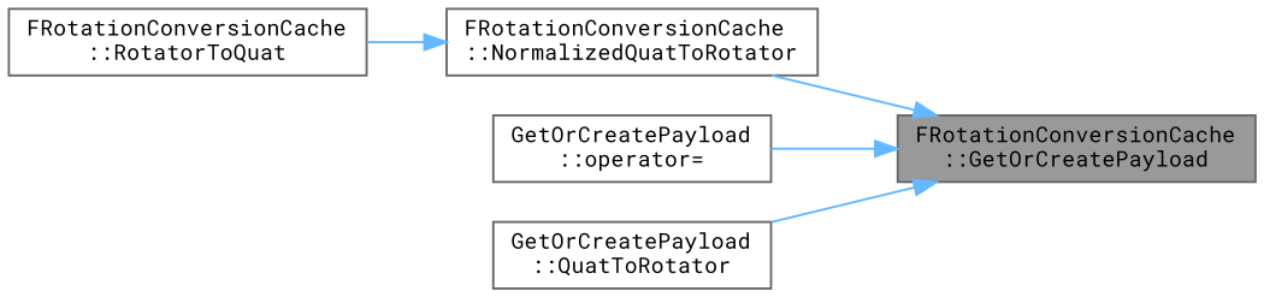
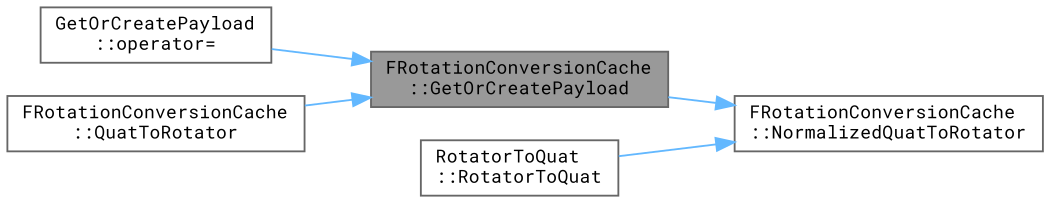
  digraph {
    fontname="Roboto Mono"
    rankdir=RL
    node [color=grey40 fillcolor=white fontname="Roboto Mono" fontsize=10 shape=box style=filled]
    edge [color=steelblue1 dir=back fontname="Roboto Mono" fontsize=10 labelfontname=Helvetica labelfontsize=10 style=solid]
    n1 [color=gray40 fillcolor=grey60 fontcolor=black height=0.2 label="FRotationConversionCache\l::GetOrCreatePayload" width=0.4]
    n2 [height=0.2 label="FRotationConversionCache\l::NormalizedQuatToRotator" width=0.4]
    n3 [height=0.2 label="GetOrCreatePayload\l::operator=" width=0.4]
-   n4 [height=0.2 label="GetOrCreatePayload\l::QuatToRotator" width=0.4]
-   n5 [height=0.2 label="FRotationConversionCache\l::RotatorToQuat" width=0.4]
-   n1 -> n2
+   n4 [height=0.2 label="FRotationConversionCache\l::QuatToRotator" width=0.4]
+   n5 [height=0.2 label="RotatorToQuat\l::RotatorToQuat" width=0.4]
+   n2 -> n1
    n1 -> n3
    n1 -> n4
    n2 -> n5
  }
